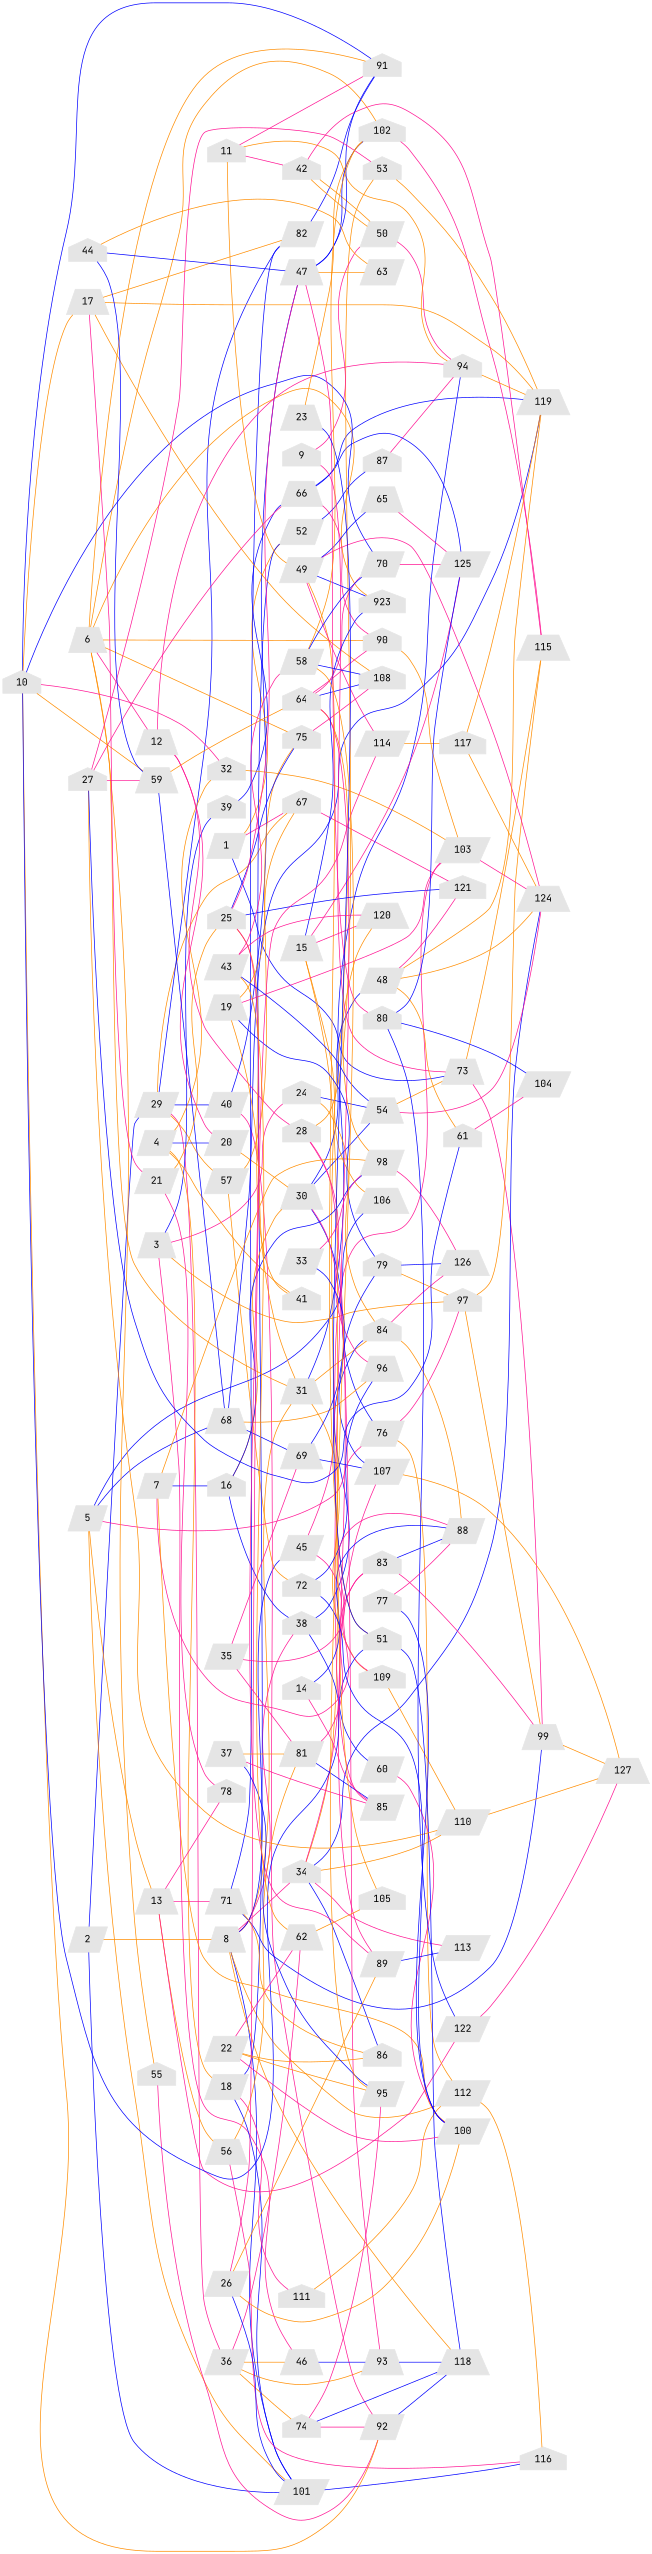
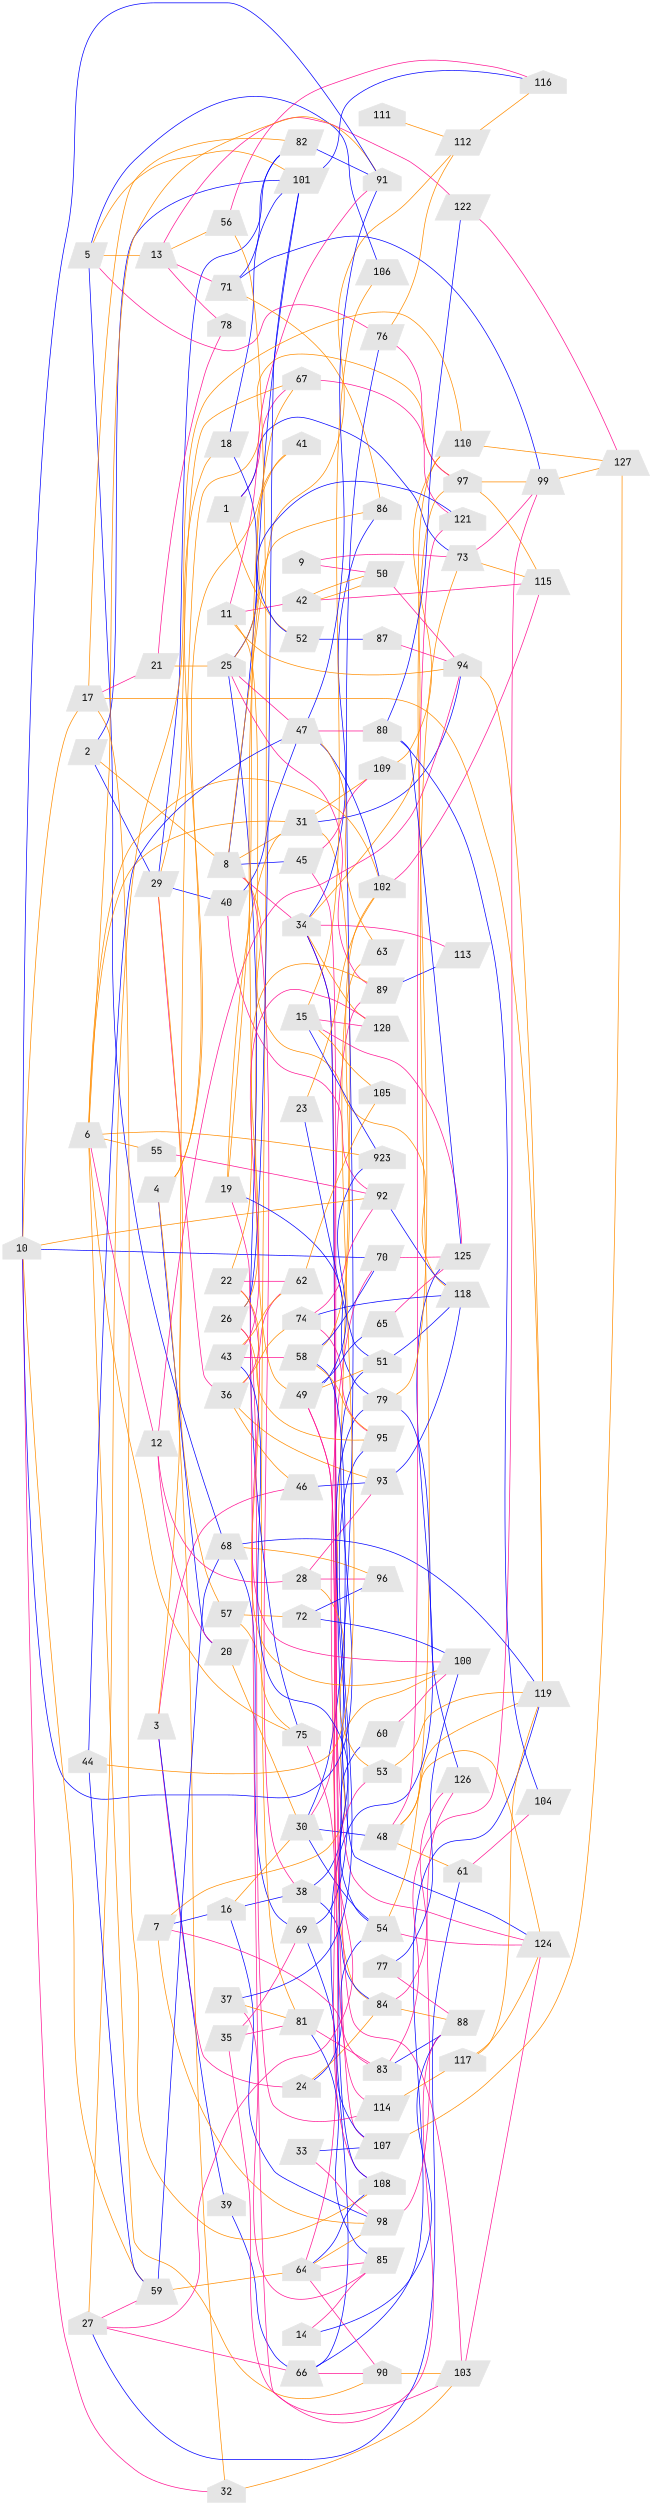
  graph {
    fontname="JetBrains Mono"
    rankdir=LR
    node [color=gray90 fontname="JetBrains Mono" shape=parallelogram style=filled]
    edge [color=darkorange fontname="JetBrains Mono"]
    1
    52
    67 [shape=house]
    73 [shape=trapezium]
    87 [shape=house]
    121 [shape=house]
    115 [shape=trapezium]
    99 [shape=trapezium]
    8 [shape=trapezium]
    2
    29
    101
    31 [shape=trapezium]
    34 [shape=house]
    38 [shape=house]
    45
    112
    118 [shape=trapezium]
    82
    36
    40
    57
    116 [shape=house]
    3 [shape=trapezium]
    24 [shape=house]
    39 [shape=house]
    46 [shape=trapezium]
    97 [shape=house]
    54 [shape=trapezium]
    84 [shape=house]
    66 [shape=trapezium]
    93 [shape=trapezium]
    4
    18
    20
    32 [shape=house]
    41 [shape=house]
    111 [shape=house]
    30 [shape=trapezium]
    103
    5
    13 [shape=trapezium]
    68 [shape=trapezium]
    76
    106 [shape=trapezium]
    56 [shape=trapezium]
    71 [shape=trapezium]
    78 [shape=house]
    122
    119 [shape=trapezium]
    96 [shape=trapezium]
    69 [shape=trapezium]
    6 [shape=trapezium]
    12 [shape=trapezium]
    55 [shape=house]
    75 [shape=house]
    90 [shape=house]
    91 [shape=house]
    102 [shape=house]
    n60 [label=923 shape=house]
    94 [shape=house]
    28 [shape=house]
    109 [shape=house]
    92
    108 [shape=house]
    16 [shape=house]
    7
    83 [shape=house]
    98
    100
    88
    126 [shape=trapezium]
    120 [shape=trapezium]
    86 [shape=house]
    110
    107
    113
    124 [shape=trapezium]
    60
    9 [shape=house]
    50
    10 [shape=house]
    17 [shape=trapezium]
    51 [shape=house]
    59 [shape=trapezium]
    70
    21
    64 [shape=house]
    125
    11 [shape=house]
    42 [shape=house]
    49
    114
    65 [shape=trapezium]
    53 [shape=house]
    81
    127 [shape=trapezium]
    14 [shape=house]
    85
    15 [shape=trapezium]
    105 [shape=house]
    89
    48
    25 [shape=house]
    19 [shape=trapezium]
    79 [shape=house]
    47 [shape=trapezium]
    22
    62 [shape=trapezium]
    95
    23 [shape=trapezium]
    63
    80 [shape=house]
    26
    117 [shape=house]
    27 [shape=house]
    61 [shape=house]
    104
    74 [shape=house]
    72 [shape=house]
    33
    35
    37 [shape=trapezium]
    43
    58
    44 [shape=house]
    77 [shape=house]
    1 -- 52
    1 -- 67 [color=deeppink]
    1 -- 73 [color=blue]
    52 -- 87 [color=blue]
    67 -- 121 [color=deeppink]
    73 -- 115
    73 -- 99 [color=deeppink]
    87 -- 94 [color=deeppink]
    99 -- 127
    8 -- 101 [color=blue]
    8 -- 31
    8 -- 34 [color=deeppink]
    8 -- 38 [color=deeppink]
    8 -- 45 [color=blue]
    8 -- 112
    8 -- 118
    2 -- 8
    2 -- 29 [color=blue]
    2 -- 101 [color=blue]
    29 -- 67
    29 -- 82 [color=blue]
    29 -- 36 [color=deeppink]
    29 -- 40 [color=blue]
    29 -- 57
    101 -- 116 [color=blue]
    31 -- 84
    31 -- 94 [color=blue]
    31 -- 109
    34 -- 120
    34 -- 86 [color=blue]
    34 -- 110
    34 -- 107 [color=deeppink]
    34 -- 113 [color=deeppink]
    34 -- 124 [color=blue]
    38 -- 84 [color=blue]
    38 -- 60 [color=blue]
    45 -- 103 [color=deeppink]
    45 -- 109 [color=deeppink]
    112 -- 116
    82 -- 91 [color=blue]
    36 -- 46
    36 -- 93
    36 -- 62 [color=deeppink]
    36 -- 74
    40 -- 92 [color=deeppink]
    40 -- 47 [color=blue]
    57 -- 75
    57 -- 72
    3 -- 24 [color=deeppink]
    3 -- 39 [color=blue]
    3 -- 46 [color=deeppink]
    3 -- 97
    24 -- 54 [color=blue]
    24 -- 84
    39 -- 66 [color=blue]
    46 -- 93 [color=blue]
    97 -- 115
    97 -- 99
    54 -- 73
    54 -- 124 [color=deeppink]
    84 -- 88
    84 -- 126 [color=deeppink]
    66 -- 119 [color=blue]
    66 -- 90 [color=deeppink]
    66 -- 125 [color=blue]
    93 -- 118 [color=blue]
    4 -- 18
    4 -- 20 [color=blue]
    4 -- 32
    4 -- 41
    18 -- 52 [color=blue]
    18 -- 101 [color=blue]
-   18 -- 111 [color=deeppink]
    20 -- 30
    32 -- 103
    111 -- 112
    30 -- 54 [color=blue]
    30 -- 76 [color=blue]
    30 -- 89 [color=deeppink]
    30 -- 48 [color=blue]
    103 -- 124 [color=deeppink]
    5 -- 101
    5 -- 13
    5 -- 68 [color=blue]
    5 -- 76 [color=deeppink]
    5 -- 106 [color=blue]
    13 -- 56
    13 -- 71 [color=deeppink]
    13 -- 78 [color=deeppink]
    13 -- 122 [color=deeppink]
    68 -- 119 [color=blue]
    68 -- 96
    68 -- 69 [color=blue]
    76 -- 112
    76 -- 97 [color=deeppink]
    56 -- 116 [color=deeppink]
    56 -- 81
    71 -- 99 [color=blue]
    71 -- 82 [color=blue]
    71 -- 86
    122 -- 127 [color=deeppink]
    69 -- 107 [color=blue]
    69 -- 79 [color=blue]
    6 -- 31
    6 -- 12 [color=deeppink]
    6 -- 55
    6 -- 75
    6 -- 90
    6 -- 91
    6 -- 102
    6 -- n60
    12 -- 20 [color=deeppink]
    12 -- 94 [color=deeppink]
    12 -- 28 [color=deeppink]
    55 -- 92 [color=deeppink]
    75 -- 108 [color=deeppink]
    90 -- 103
    102 -- 115 [color=deeppink]
    94 -- 119
    28 -- 93 [color=deeppink]
    28 -- 96 [color=deeppink]
    28 -- 53
    109 -- 110
    92 -- 118 [color=blue]
    16 -- 38 [color=blue]
    16 -- 30
    16 -- 98 [color=blue]
    7 -- 16 [color=blue]
    7 -- 83 [color=deeppink]
    7 -- 98
    7 -- 100
    83 -- 99 [color=deeppink]
    83 -- 88 [color=blue]
    98 -- 126 [color=deeppink]
    110 -- 127
    107 -- 127
    60 -- 100 [color=deeppink]
    9 -- 73 [color=deeppink]
    9 -- 50 [color=deeppink]
    50 -- 94 [color=deeppink]
    10 -- 32 [color=deeppink]
    10 -- 91 [color=blue]
    10 -- 92
    10 -- 17
    10 -- 51 [color=blue]
    10 -- 59
    10 -- 70 [color=blue]
    17 -- 82
    17 -- 119
    17 -- 108
    17 -- 21 [color=deeppink]
    51 -- 118 [color=blue]
    59 -- 68 [color=blue]
    59 -- 64
    70 -- 125 [color=deeppink]
    21 -- 78 [color=deeppink]
    21 -- 25
    64 -- 90 [color=deeppink]
    64 -- 108 [color=blue]
    64 -- 98
    64 -- 70 [color=deeppink]
    64 -- 85 [color=deeppink]
    11 -- 91 [color=deeppink]
    11 -- 94
    11 -- 42 [color=deeppink]
    11 -- 49
    42 -- 115 [color=deeppink]
    42 -- 50
    42 -- 50
    49 -- n60 [color=blue]
    49 -- 124 [color=deeppink]
    49 -- 51
    49 -- 114 [color=deeppink]
    49 -- 65 [color=blue]
    114 -- 117
    65 -- 125 [color=deeppink]
    53 -- 119
    81 -- 83 [color=deeppink]
    81 -- 85 [color=blue]
    14 -- 88 [color=blue]
    14 -- 85 [color=deeppink]
    15 -- 106
    15 -- n60 [color=blue]
    15 -- 120 [color=deeppink]
    15 -- 125 [color=deeppink]
    15 -- 105
    89 -- 113 [color=blue]
    48 -- 121 [color=deeppink]
    48 -- 119
    48 -- 124
    48 -- 61
    25 -- 121 [color=blue]
    25 -- 41
    25 -- 75 [color=blue]
    25 -- 89 [color=deeppink]
    25 -- 47 [color=deeppink]
    19 -- 67
    19 -- 31
    19 -- 103 [color=deeppink]
    19 -- 79 [color=blue]
    79 -- 97
    79 -- 126 [color=blue]
    47 -- 91 [color=blue]
    47 -- 102 [color=blue]
    47 -- 63
    47 -- 80 [color=deeppink]
    22 -- 100 [color=deeppink]
    22 -- 86
    22 -- 62 [color=deeppink]
    22 -- 95
    62 -- 105
    23 -- 102
    23 -- 51 [color=blue]
    80 -- 122 [color=blue]
    80 -- 125 [color=blue]
    80 -- 104 [color=blue]
    26 -- 101 [color=blue]
    26 -- 100
    26 -- 114 [color=deeppink]
    26 -- 89
    117 -- 119
    117 -- 124
    27 -- 66 [color=deeppink]
    27 -- 110
    27 -- 59 [color=deeppink]
    27 -- 53 [color=deeppink]
    27 -- 61 [color=blue]
    61 -- 104 [color=deeppink]
    74 -- 118 [color=blue]
    74 -- 92 [color=deeppink]
    74 -- 95 [color=deeppink]
    72 -- 96 [color=blue]
    72 -- 100 [color=blue]
    33 -- 98 [color=deeppink]
    33 -- 107 [color=blue]
    35 -- 69 [color=deeppink]
    35 -- 88 [color=deeppink]
    35 -- 81 [color=deeppink]
    37 -- 81
    37 -- 85 [color=deeppink]
    37 -- 95 [color=blue]
    43 -- 54 [color=blue]
    43 -- 120 [color=deeppink]
    43 -- 62
    43 -- 58 [color=deeppink]
    58 -- 102
    58 -- 108 [color=blue]
    58 -- 70 [color=blue]
    58 -- 95
    44 -- 59 [color=blue]
    44 -- 47 [color=blue]
    44 -- 63
    77 -- 100 [color=blue]
    77 -- 88 [color=deeppink]
  }
